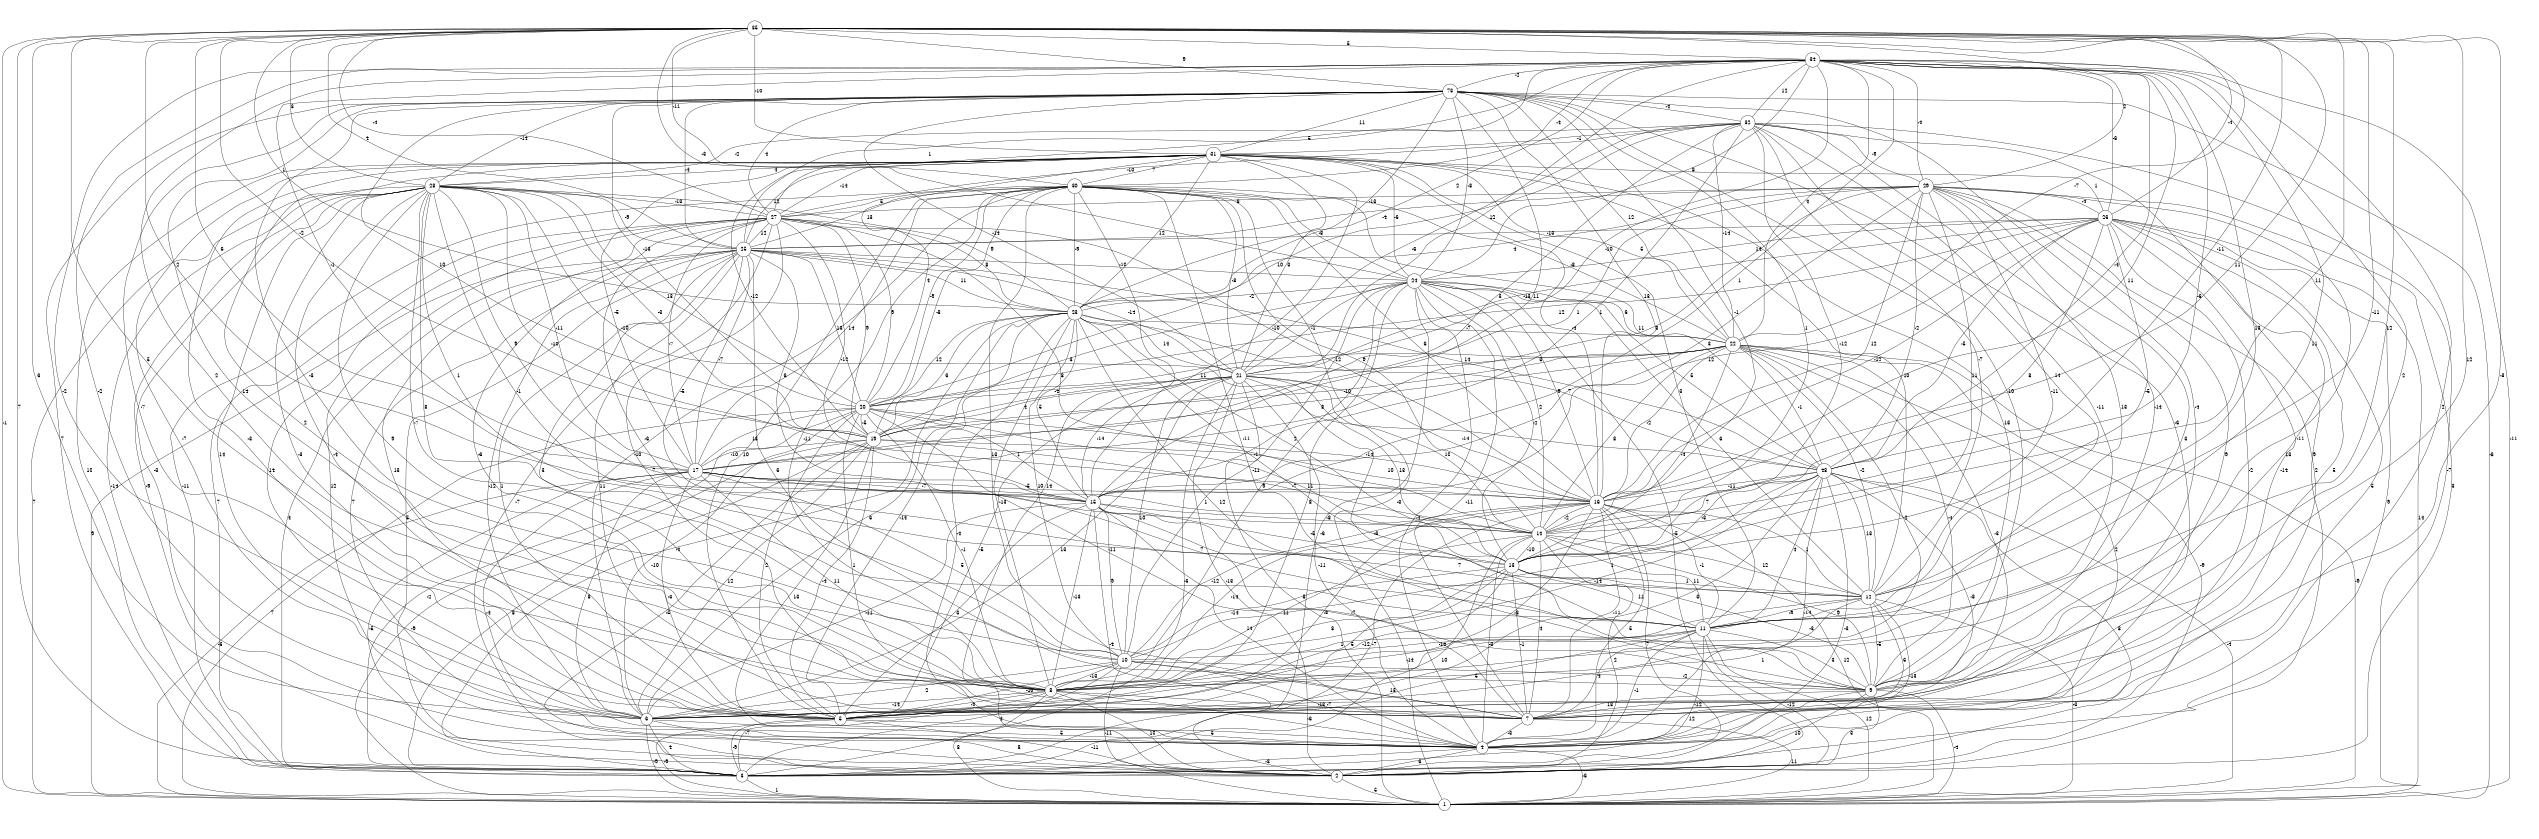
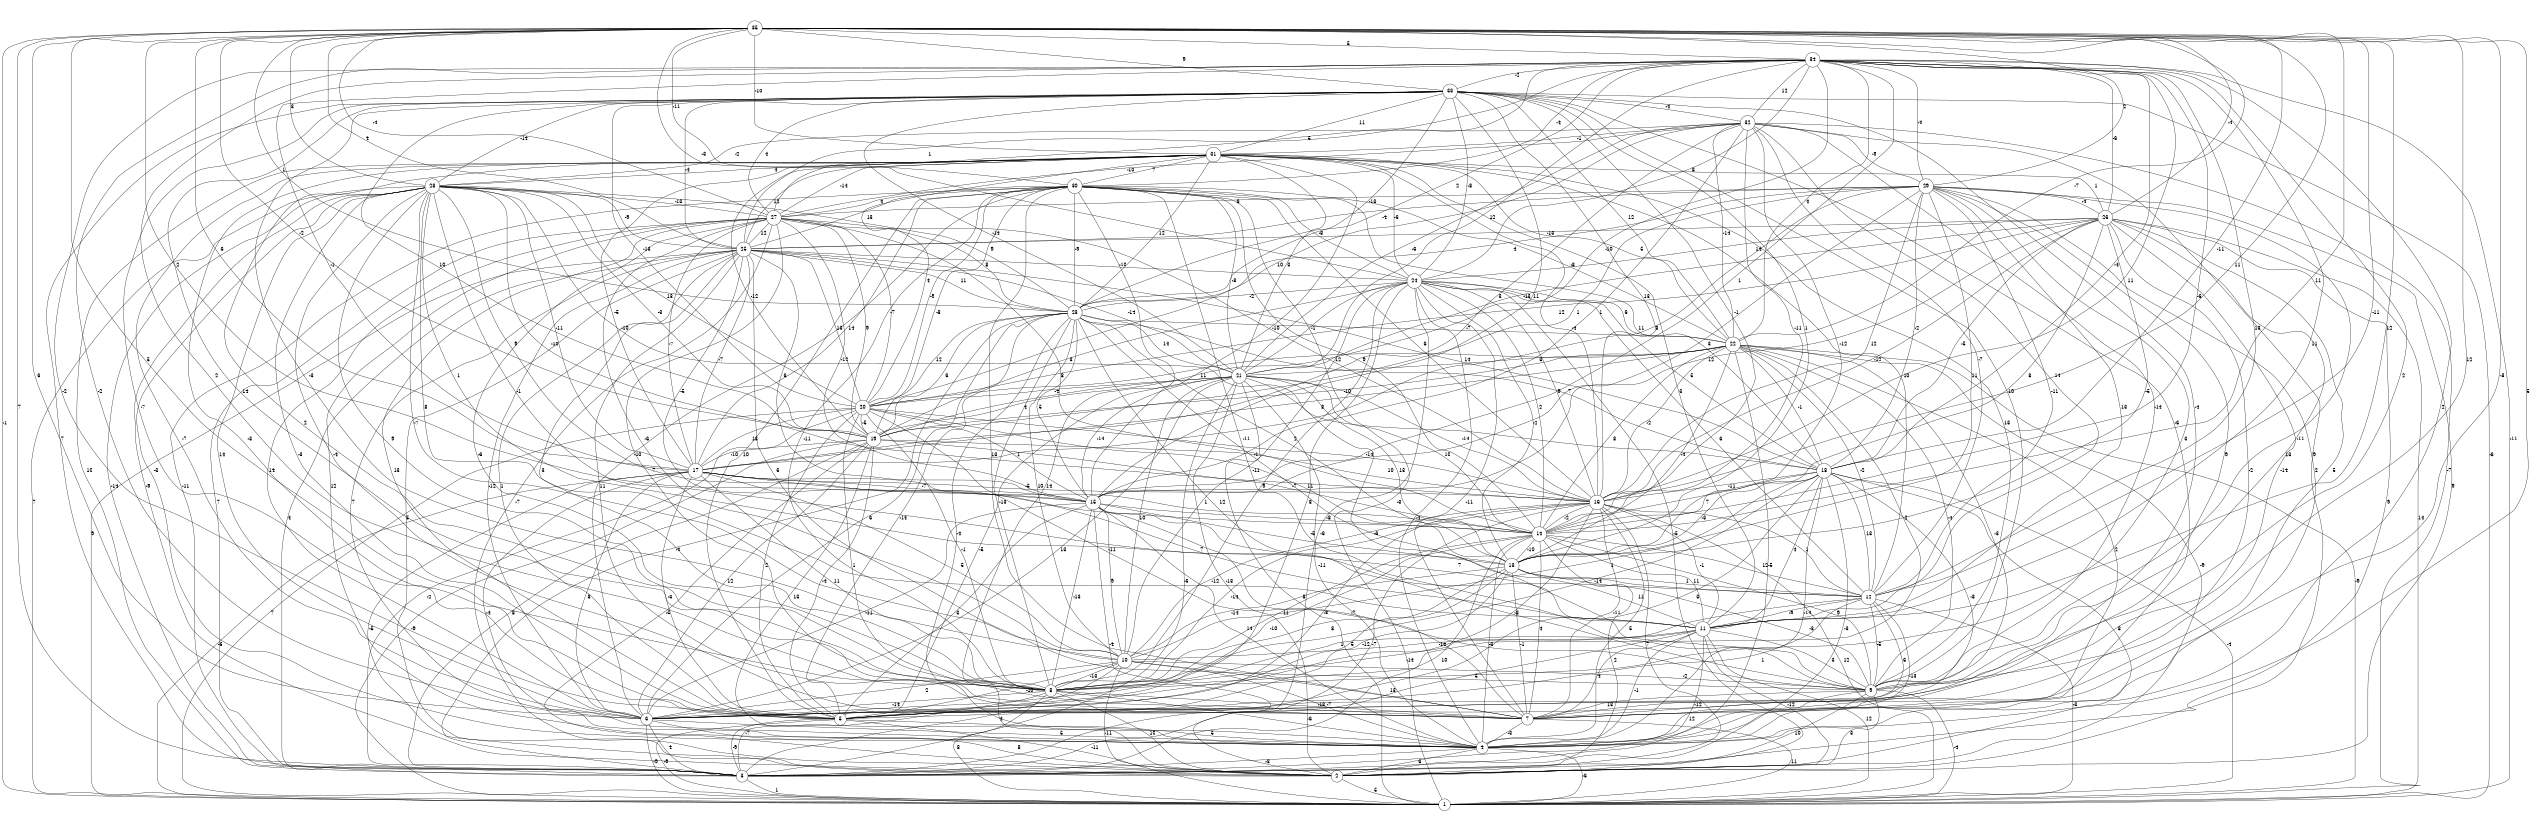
  graph {
    fontname="Helvetica,Arial,sans-serif"
    node [shape=circle]
    35
    1
    3
    6
    7
    8
    9
    11
    12
    14
    15
    16
    17
-   18 [label=48]
+   18
    19
    22
    23
    24
    25
    26
    27
    28
    29
    30
    31
-   33 [label=73]
+   33
    34
    4
    2
    5
    10
    13
    21
    20
    32
    35 -- 1 [label=-1]
    35 -- 3 [label=7]
    35 -- 6 [label=6]
    35 -- 7 [label=-8]
    35 -- 8 [label=5]
    35 -- 9 [label=12]
    35 -- 11 [label=12]
    35 -- 12 [label=-11]
    35 -- 14 [label=11]
    35 -- 15 [label=2]
    35 -- 16 [label=11]
    35 -- 17 [label=6]
    35 -- 18 [label=-11]
    35 -- 19 [label=-2]
    35 -- 22 [label=-7]
    35 -- 23 [label=1]
    35 -- 24 [label=-3]
    35 -- 25 [label=4]
    35 -- 26 [label=-4]
    35 -- 27 [label=-4]
    35 -- 28 [label=3]
    35 -- 29 [label=2]
    35 -- 30 [label=-11]
    35 -- 31 [label=-10]
    35 -- 33 [label=9]
    35 -- 34 [label=5]
    3 -- 1 [label=1]
    6 -- 1 [label=-9]
    6 -- 3 [label=4]
    6 -- 4 [label=5]
    6 -- 2 [label=8]
    7 -- 1 [label=11]
    7 -- 4 [label=-3]
    8 -- 1 [label=8]
    8 -- 3 [label=-7]
    8 -- 6 [label=-14]
    8 -- 7 [label=-13]
    8 -- 4 [label=-6]
    8 -- 2 [label=10]
-   8 -- 5 [label=-4]
    9 -- 1 [label=-4]
    9 -- 3 [label=10]
    9 -- 7 [label=13]
    9 -- 4 [label=12]
    9 -- 2 [label=3]
    11 -- 1 [label=12]
    11 -- 3 [label=-12]
    11 -- 7 [label=4]
    11 -- 8 [label=-14]
    11 -- 9 [label=3]
    11 -- 4 [label=-1]
    11 -- 2 [label=-12]
    11 -- 5 [label=5]
    11 -- 10 [label=-14]
    12 -- 1 [label=-3]
    12 -- 6 [label=1]
    12 -- 7 [label=6]
    12 -- 8 [label=1]
    12 -- 9 [label=-5]
    12 -- 11 [label=-9]
    12 -- 4 [label=-13]
    14 -- 3 [label=10]
    14 -- 7 [label=4]
    14 -- 8 [label=11]
    14 -- 9 [label=9]
    14 -- 11 [label=11]
    14 -- 12 [label=12]
    14 -- 4 [label=-3]
    14 -- 2 [label=2]
    14 -- 13 [label=-10]
    15 -- 6 [label=-11]
    15 -- 7 [label=-7]
    15 -- 8 [label=-13]
    15 -- 11 [label=7]
    15 -- 14 [label=-8]
    15 -- 4 [label=14]
    15 -- 2 [label=-4]
    15 -- 5 [label=3]
    15 -- 10 [label=9]
    15 -- 13 [label=-5]
    16 -- 1 [label=12]
    16 -- 3 [label=-7]
    16 -- 6 [label=-8]
    16 -- 7 [label=-11]
    16 -- 8 [label=-14]
    16 -- 11 [label=-1]
    16 -- 12 [label=1]
    16 -- 14 [label=-2]
    16 -- 4 [label=5]
    16 -- 2 [label=7]
    16 -- 5 [label=-8]
    16 -- 10 [label=-12]
    17 -- 1 [label=-6]
    17 -- 6 [label=8]
    17 -- 8 [label=11]
    17 -- 11 [label=7]
    17 -- 14 [label=1]
    17 -- 15 [label=-7]
    17 -- 16 [label=-5]
    17 -- 4 [label=-4]
    17 -- 2 [label=-5]
    17 -- 5 [label=-3]
    17 -- 10 [label=5]
    18 -- 1 [label=-4]
    18 -- 3 [label=-3]
    18 -- 7 [label=-8]
    18 -- 8 [label=-14]
    18 -- 11 [label=4]
    18 -- 12 [label=13]
    18 -- 14 [label=7]
    18 -- 16 [label=-11]
    18 -- 4 [label=-14]
    18 -- 2 [label=8]
    18 -- 5 [label=3]
    18 -- 10 [label=1]
    18 -- 13 [label=-3]
    19 -- 1 [label=-9]
    19 -- 3 [label=8]
    19 -- 6 [label=12]
    19 -- 14 [label=-7]
    19 -- 16 [label=10]
    19 -- 17 [label=-10]
    19 -- 4 [label=13]
    19 -- 2 [label=-5]
    19 -- 5 [label=-4]
    22 -- 1 [label=-9]
+   22 -- 3 [label=-5]
    22 -- 6 [label=-3]
    22 -- 8 [label=2]
    22 -- 9 [label=-4]
    22 -- 12 [label=-2]
    22 -- 14 [label=8]
    22 -- 16 [label=-2]
    22 -- 17 [label=8]
    22 -- 18 [label=-1]
    22 -- 19 [label=-10]
    22 -- 4 [label=2]
    22 -- 2 [label=-9]
    22 -- 13 [label=-4]
    22 -- 21 [label=3]
    22 -- 20 [label=11]
    23 -- 3 [label=-4]
    23 -- 6 [label=6]
    23 -- 8 [label=-13]
    23 -- 9 [label=12]
    23 -- 12 [label=-1]
    23 -- 15 [label=5]
    23 -- 18 [label=7]
    23 -- 19 [label=6]
    23 -- 22 [label=-7]
    23 -- 4 [label=-4]
    23 -- 5 [label=-14]
    23 -- 10 [label=10]
    23 -- 13 [label=2]
    23 -- 21 [label=14]
    23 -- 20 [label=12]
    24 -- 3 [label=-6]
    24 -- 7 [label=-11]
    24 -- 8 [label=9]
    24 -- 12 [label=6]
    24 -- 14 [label=2]
    24 -- 16 [label=9]
    24 -- 18 [label=5]
    24 -- 19 [label=3]
    24 -- 22 [label=6]
    24 -- 23 [label=-2]
    24 -- 4 [label=-4]
    24 -- 2 [label=-5]
    24 -- 5 [label=8]
    24 -- 10 [label=-11]
    24 -- 13 [label=-2]
    24 -- 21 [label=-1]
    25 -- 1 [label=9]
    25 -- 3 [label=4]
    25 -- 6 [label=-12]
    25 -- 7 [label=11]
    25 -- 8 [label=3]
    25 -- 9 [label=6]
    25 -- 14 [label=-5]
    25 -- 15 [label=6]
    25 -- 17 [label=-7]
    25 -- 18 [label=14]
    25 -- 23 [label=11]
    25 -- 24 [label=-10]
    25 -- 4 [label=7]
    25 -- 2 [label=5]
    25 -- 5 [label=1]
    25 -- 21 [label=-14]
    25 -- 20 [label=13]
    26 -- 1 [label=14]
    26 -- 3 [label=9]
    26 -- 6 [label=-14]
    26 -- 7 [label=5]
    26 -- 9 [label=13]
    26 -- 14 [label=8]
    26 -- 15 [label=12]
    26 -- 16 [label=-12]
    26 -- 18 [label=-5]
    26 -- 24 [label=14]
    26 -- 25 [label=-13]
-   26 -- 4 [label=5]
+   35 -- 4 [label=5]
    26 -- 5 [label=-2]
    26 -- 13 [label=-5]
    26 -- 21 [label=-13]
    26 -- 20 [label=12]
    27 -- 3 [label=7]
    27 -- 6 [label=14]
    27 -- 7 [label=7]
    27 -- 8 [label=-6]
    27 -- 14 [label=8]
    27 -- 15 [label=-12]
    27 -- 16 [label=12]
    27 -- 17 [label=-7]
    27 -- 19 [label=9]
    27 -- 23 [label=8]
    27 -- 25 [label=12]
    27 -- 4 [label=12]
    27 -- 2 [label=-7]
    27 -- 5 [label=13]
    27 -- 10 [label=-6]
-   27 -- 20 [label=9]
+   27 -- 20 [label=-7]
    28 -- 1 [label=7]
    28 -- 3 [label=-14]
    28 -- 6 [label=14]
    28 -- 7 [label=-4]
    28 -- 8 [label=9]
    28 -- 11 [label=8]
    28 -- 12 [label=-1]
    28 -- 15 [label=9]
    28 -- 16 [label=-10]
    28 -- 17 [label=-11]
    28 -- 18 [label=-10]
    28 -- 19 [label=-3]
    28 -- 23 [label=9]
    28 -- 25 [label=-9]
    28 -- 27 [label=-13]
    28 -- 4 [label=-3]
    28 -- 2 [label=-9]
    28 -- 5 [label=-3]
    28 -- 10 [label=-7]
    28 -- 13 [label=1]
    28 -- 20 [label=13]
    29 -- 8 [label=3]
    29 -- 9 [label=-11]
    29 -- 11 [label=13]
    29 -- 12 [label=-11]
    29 -- 15 [label=3]
    29 -- 16 [label=12]
    29 -- 17 [label=8]
    29 -- 18 [label=-2]
    29 -- 19 [label=1]
    29 -- 23 [label=4]
    29 -- 25 [label=-4]
    29 -- 26 [label=-4]
    29 -- 27 [label=6]
    29 -- 4 [label=2]
-   29 -- 2 [label=3]
+   29 -- 2 [label=9]
    29 -- 5 [label=9]
    29 -- 13 [label=11]
    30 -- 1 [label=-3]
    30 -- 3 [label=-11]
    30 -- 6 [label=-10]
    30 -- 7 [label=13]
    30 -- 8 [label=-11]
    30 -- 9 [label=-11]
    30 -- 14 [label=9]
    30 -- 16 [label=6]
    30 -- 17 [label=14]
    30 -- 18 [label=11]
    30 -- 19 [label=-8]
    30 -- 22 [label=-8]
    30 -- 23 [label=-9]
    30 -- 24 [label=-8]
    30 -- 25 [label=13]
-   30 -- 27 [label=5]
+   30 -- 27 [label=4]
    30 -- 2 [label=14]
    30 -- 5 [label=10]
    30 -- 21 [label=-8]
    30 -- 20 [label=-9]
    31 -- 3 [label=10]
    31 -- 6 [label=-7]
    31 -- 8 [label=2]
    31 -- 9 [label=13]
    31 -- 11 [label=3]
    31 -- 12 [label=10]
    31 -- 15 [label=-10]
    31 -- 16 [label=-4]
    31 -- 17 [label=-5]
    31 -- 19 [label=-12]
    31 -- 22 [label=5]
    31 -- 23 [label=12]
    31 -- 24 [label=-6]
    31 -- 25 [label=12]
    31 -- 26 [label=1]
    31 -- 27 [label=-14]
    31 -- 28 [label=4]
    31 -- 30 [label=7]
    31 -- 5 [label=-3]
    31 -- 21 [label=3]
    31 -- 20 [label=4]
    33 -- 1 [label=-6]
    33 -- 3 [label=7]
    33 -- 7 [label=-4]
    33 -- 8 [label=14]
    33 -- 9 [label=10]
    33 -- 14 [label=-1]
    33 -- 15 [label=11]
    33 -- 16 [label=13]
    33 -- 19 [label=10]
    33 -- 22 [label=12]
    33 -- 23 [label=-13]
    33 -- 24 [label=-8]
    33 -- 25 [label=-4]
    33 -- 27 [label=4]
    33 -- 28 [label=-14]
    33 -- 31 [label=11]
    33 -- 4 [label=-6]
    33 -- 5 [label=-7]
    33 -- 10 [label=-3]
    33 -- 13 [label=1]
    33 -- 21 [label=-14]
    33 -- 20 [label=-13]
    33 -- 32 [label=-4]
    34 -- 1 [label=-11]
    34 -- 6 [label=-2]
    34 -- 8 [label=2]
    34 -- 9 [label=2]
    34 -- 11 [label=11]
    34 -- 12 [label=13]
    34 -- 14 [label=-6]
    34 -- 15 [label=1]
    34 -- 16 [label=11]
    34 -- 17 [label=-1]
    34 -- 18 [label=-4]
    34 -- 19 [label=-10]
    34 -- 22 [label=4]
    34 -- 23 [label=2]
    34 -- 24 [label=8]
    34 -- 25 [label=1]
    34 -- 26 [label=-6]
    34 -- 27 [label=5]
    34 -- 29 [label=-4]
    34 -- 30 [label=-4]
    34 -- 33 [label=-2]
    34 -- 4 [label=2]
    34 -- 5 [label=-2]
    34 -- 21 [label=12]
    34 -- 32 [label=12]
    4 -- 1 [label=-6]
    4 -- 3 [label=-3]
    4 -- 2 [label=6]
    2 -- 1 [label=5]
    5 -- 1 [label=-9]
    5 -- 3 [label=-9]
    5 -- 4 [label=5]
    5 -- 2 [label=-11]
    10 -- 1 [label=-11]
    10 -- 3 [label=4]
    10 -- 6 [label=2]
    10 -- 7 [label=13]
    10 -- 8 [label=-13]
    10 -- 9 [label=-2]
    10 -- 4 [label=-7]
    10 -- 5 [label=-10]
    13 -- 6 [label=5]
    13 -- 7 [label=-1]
    13 -- 8 [label=8]
    13 -- 9 [label=-3]
    13 -- 11 [label=11]
    13 -- 12 [label=1]
    13 -- 5 [label=-12]
    13 -- 10 [label=-14]
    21 -- 1 [label=8]
    21 -- 3 [label=-6]
    21 -- 6 [label=13]
    21 -- 9 [label=-6]
    21 -- 14 [label=10]
    21 -- 15 [label=-14]
    21 -- 16 [label=-14]
    21 -- 19 [label=4]
    21 -- 4 [label=-11]
    21 -- 2 [label=-13]
    21 -- 5 [label=-5]
    21 -- 10 [label=10]
    21 -- 13 [label=13]
    21 -- 20 [label=-4]
    20 -- 1 [label=7]
    20 -- 3 [label=-2]
-   20 -- 6 [label=-10]
+   14 -- 6 [label=-10]
    20 -- 7 [label=1]
    20 -- 8 [label=-1]
    20 -- 9 [label=-11]
    20 -- 15 [label=1]
    20 -- 16 [label=-14]
    20 -- 17 [label=13]
    20 -- 19 [label=-5]
    20 -- 5 [label=2]
    20 -- 13 [label=11]
    32 -- 1 [label=-7]
-   32 -- 8 [label=-11]
+   32 -- 14 [label=-11]
    32 -- 9 [label=-14]
    32 -- 11 [label=14]
    32 -- 12 [label=-7]
    32 -- 15 [label=1]
    32 -- 17 [label=3]
    32 -- 22 [label=-14]
    32 -- 27 [label=-10]
    32 -- 28 [label=-2]
    32 -- 29 [label=-9]
    32 -- 31 [label=-1]
    32 -- 2 [label=9]
    32 -- 13 [label=-12]
    32 -- 21 [label=-6]
    32 -- 20 [label=10]
  }
